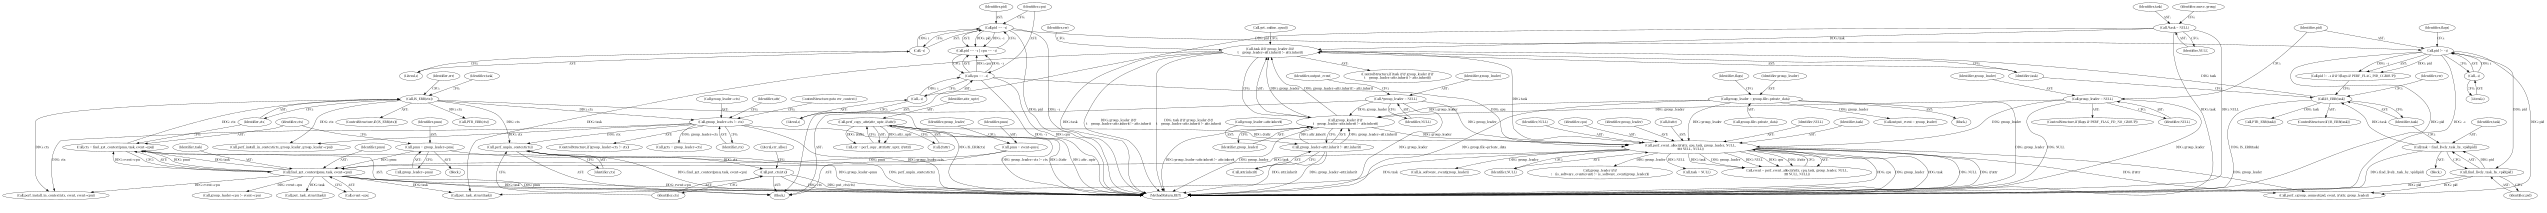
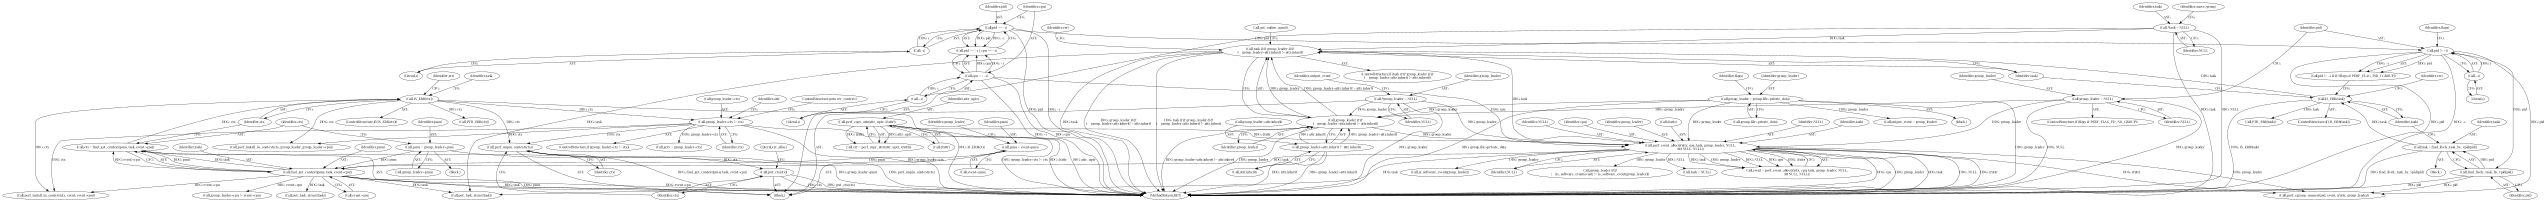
  digraph {
    fontname="Playfair Display"
    node [fontname="Playfair Display"]
    edge [fontname="Playfair Display"]
    n1 [label="(Call,perf_unpin_context(ctx))"]
    n2 [label="(Call,put_ctx(ctx))"]
    n3 [label="(Identifier,ctx)"]
    n4 [label="(MethodReturn,RET)"]
    n5 [label="(Block,)"]
    n6 [label="(Identifier,ctx)"]
    n7 [label="(Call,IS_ERR(ctx))"]
    n8 [label="(Call,group_leader->ctx != ctx)"]
    n9 [label="(Call,perf_install_in_context(ctx, event, event->cpu))"]
    n10 [label="(ControlStructure,if (IS_ERR(ctx)))"]
    n11 [label="(Call,PTR_ERR(ctx))"]
    n12 [label="(Call,perf_install_in_context(ctx, group_leader, group_leader->cpu))"]
    n13 [label="(Identifier,ctx)"]
    n14 [label="(ControlStructure,if (group_leader->ctx != ctx))"]
    n15 [label="(Call,gctx = group_leader->ctx)"]
    n16 [label="(Identifier,ctx)"]
    n17 [label="(Call,ctx = find_get_context(pmu, task, event->cpu))"]
    n18 [label="(Call,find_get_context(pmu, task, event->cpu))"]
    n19 [label="(Call,put_task_struct(task))"]
    n20 [label="(Call,group_leader->cpu != event->cpu)"]
    n21 [label="(Call,put_task_struct(task))"]
    n22 [label="(Call,event->cpu)"]
    n23 [label="(Call,pmu = group_leader->pmu)"]
    n24 [label="(Call,group_leader->pmu)"]
    n25 [label="(Block,)"]
    n26 [label="(Call,pmu = event->pmu)"]
+   n27 [label="(Call,event->pmu)"]
    n28 [label="(Call,perf_event_alloc(&attr, cpu, task, group_leader, NULL,\n\t\t\t\t NULL, NULL))"]
    n29 [label="(Identifier,NULL)"]
    n30 [label="(Call,group_leader &&\n\t    (is_software_event(event) != is_software_event(group_leader)))"]
    n31 [label="(Call,task = NULL)"]
    n32 [label="(Call,event = perf_event_alloc(&attr, cpu, task, group_leader, NULL,\n\t\t\t\t NULL, NULL))"]
    n33 [label="(Call,is_software_event(group_leader))"]
    n34 [label="(Call,perf_cgroup_connect(pid, event, &attr, group_leader))"]
    n35 [label="(Call,perf_copy_attr(attr_uptr, &attr))"]
    n36 [label="(Call,err = perf_copy_attr(attr_uptr, &attr))"]
    n37 [label="(Call,&attr)"]
    n38 [label="(Call,cpu == -1)"]
    n39 [label="(Call,-1)"]
    n40 [label="(Call,pid == -1 || cpu == -1)"]
    n41 [label="(Literal,1)"]
    n42 [label="(Call,pid == -1)"]
    n43 [label="(Call,task && group_leader &&\n\t    group_leader->attr.inherit != attr.inherit)"]
    n44 [label="(Call,group_leader &&\n\t    group_leader->attr.inherit != attr.inherit)"]
    n45 [label="(Identifier,task)"]
    n46 [label="(ControlStructure,if (task && group_leader &&\n\t    group_leader->attr.inherit != attr.inherit))"]
    n47 [label="(Call,group_leader->attr.inherit != attr.inherit)"]
    n48 [label="(Identifier,group_leader)"]
    n49 [label="(Call,IS_ERR(task))"]
    n50 [label="(Call,PTR_ERR(task))"]
    n51 [label="(Identifier,task)"]
    n52 [label="(ControlStructure,if (IS_ERR(task)))"]
    n53 [label="(Call,task = find_lively_task_by_vpid(pid))"]
    n54 [label="(Call,find_lively_task_by_vpid(pid))"]
    n55 [label="(Block,)"]
    n56 [label="(Identifier,pid)"]
    n57 [label="(Call,pid != -1)"]
    n58 [label="(Call,-1)"]
    n59 [label="(Call,pid != -1 && !(flags & PERF_FLAG_PID_CGROUP))"]
    n60 [label="(Literal,1)"]
    n61 [label="(Call,-1)"]
    n62 [label="(Literal,1)"]
    n63 [label="(Call,*task = NULL)"]
    n64 [label="(Identifier,NULL)"]
    n65 [label="(Call,attr.inherit)"]
    n66 [label="(Call,group_leader = NULL)"]
    n67 [label="(ControlStructure,if (flags & PERF_FLAG_FD_NO_GROUP))"]
    n68 [label="(Identifier,NULL)"]
    n69 [label="(Call,*group_leader = NULL)"]
    n70 [label="(Identifier,NULL)"]
    n71 [label="(Call,group_leader = group.file->private_data)"]
    n72 [label="(Block,)"]
    n73 [label="(Call,group.file->private_data)"]
    n74 [label="(Call,output_event = group_leader)"]
    n75 [label="(Identifier,NULL)"]
    n76 [label="(Identifier,attr_uptr)"]
    n77 [label="(Identifier,err)"]
    n78 [label="(Identifier,err)"]
    n79 [label="(Identifier,pmu)"]
    n80 [label="(Identifier,flags)"]
    n81 [label="(Identifier,cpu)"]
    n82 [label="(Identifier,pmu)"]
    n83 [label="(Identifier,move_group)"]
    n84 [label="(Identifier,group_leader)"]
    n85 [label="(Identifier,err)"]
    n86 [label="(Call,group_leader->ctx)"]
    n87 [label="(Identifier,pid)"]
    n88 [label="(Identifier,task)"]
    n89 [label="(Identifier,attr)"]
    n90 [label="(Identifier,group_leader)"]
    n91 [label="(Identifier,task)"]
    n92 [label="(Identifier,pid)"]
    n93 [label="(Call,group_leader->attr.inherit)"]
    n94 [label="(Identifier,ctx)"]
    n95 [label="(Call,get_online_cpus())"]
    n96 [label="(Identifier,flags)"]
    n97 [label="(Identifier,group_leader)"]
    n98 [label="(Identifier,task)"]
    n99 [label="(Call,&attr)"]
    n100 [label="(Literal,err_alloc:)"]
    n101 [label="(Identifier,cpu)"]
    n102 [label="(Identifier,NULL)"]
    n103 [label="(Identifier,group_leader)"]
    n104 [label="(Identifier,task)"]
    n105 [label="(Identifier,task)"]
    n106 [label="(ControlStructure,goto err_context;)"]
    n107 [label="(Identifier,pmu)"]
    n108 [label="(Identifier,output_event)"]
    n109 [label="(Identifier,group_leader)"]
    n1 -> n2 [label="DDG: ctx"]
    n1 -> n3 [label="CFG: "]
    n1 -> n4 [label="DDG: perf_unpin_context(ctx)"]
    n1 -> n5 [label="AST: "]
    n2 -> n4 [label="DDG: ctx"]
    n2 -> n4 [label="DDG: put_ctx(ctx)"]
    n2 -> n5 [label="AST: "]
    n2 -> n6 [label="CFG: "]
    n3 -> n1 [label="AST: "]
    n6 -> n1 [label="CFG: "]
    n6 -> n2 [label="AST: "]
    n7 -> n1 [label="DDG: ctx"]
    n7 -> n4 [label="DDG: IS_ERR(ctx)"]
    n7 -> n8 [label="DDG: ctx"]
    n7 -> n9 [label="DDG: ctx"]
    n7 -> n10 [label="AST: "]
    n7 -> n11 [label="DDG: ctx"]
    n7 -> n12 [label="DDG: ctx"]
    n7 -> n13 [label="CFG: "]
    n8 -> n1 [label="DDG: ctx"]
    n8 -> n4 [label="DDG: group_leader->ctx"]
    n8 -> n4 [label="DDG: group_leader->ctx != ctx"]
    n8 -> n9 [label="DDG: ctx"]
    n8 -> n12 [label="DDG: ctx"]
    n8 -> n14 [label="AST: "]
    n8 -> n15 [label="DDG: group_leader->ctx"]
    n8 -> n16 [label="CFG: "]
    n13 -> n7 [label="AST: "]
    n13 -> n17 [label="CFG: "]
    n16 -> n8 [label="AST: "]
    n17 -> n4 [label="DDG: find_get_context(pmu, task, event->cpu)"]
    n17 -> n5 [label="AST: "]
    n17 -> n7 [label="DDG: ctx"]
    n17 -> n18 [label="CFG: "]
    n18 -> n4 [label="DDG: event->cpu"]
    n18 -> n4 [label="DDG: task"]
    n18 -> n4 [label="DDG: pmu"]
    n18 -> n9 [label="DDG: event->cpu"]
    n18 -> n17 [label="AST: "]
    n18 -> n17 [label="DDG: pmu"]
    n18 -> n17 [label="DDG: task"]
    n18 -> n17 [label="DDG: event->cpu"]
    n18 -> n19 [label="DDG: task"]
    n18 -> n20 [label="DDG: event->cpu"]
    n18 -> n21 [label="DDG: task"]
    n18 -> n22 [label="CFG: "]
    n22 -> n18 [label="AST: "]
    n23 -> n4 [label="DDG: group_leader->pmu"]
    n23 -> n18 [label="DDG: pmu"]
    n23 -> n24 [label="CFG: "]
    n23 -> n25 [label="AST: "]
    n24 -> n23 [label="AST: "]
    n26 -> n5 [label="AST: "]
    n26 -> n18 [label="DDG: pmu"]
+   n26 -> n27 [label="CFG: "]
+   n27 -> n26 [label="AST: "]
    n28 -> n4 [label="DDG: NULL"]
    n28 -> n4 [label="DDG: &attr"]
    n28 -> n4 [label="DDG: cpu"]
    n28 -> n4 [label="DDG: group_leader"]
    n28 -> n4 [label="DDG: task"]
    n28 -> n18 [label="DDG: task"]
    n28 -> n19 [label="DDG: task"]
    n28 -> n29 [label="CFG: "]
    n28 -> n30 [label="DDG: group_leader"]
    n28 -> n31 [label="DDG: NULL"]
    n28 -> n32 [label="AST: "]
    n28 -> n32 [label="DDG: task"]
    n28 -> n32 [label="DDG: group_leader"]
    n28 -> n32 [label="DDG: NULL"]
    n28 -> n32 [label="DDG: cpu"]
    n28 -> n32 [label="DDG: &attr"]
    n28 -> n33 [label="DDG: group_leader"]
    n28 -> n34 [label="DDG: &attr"]
    n28 -> n34 [label="DDG: group_leader"]
    n29 -> n28 [label="AST: "]
    n32 -> n28 [label="CFG: "]
    n35 -> n4 [label="DDG: &attr"]
    n35 -> n4 [label="DDG: attr_uptr"]
    n35 -> n28 [label="DDG: &attr"]
    n35 -> n36 [label="AST: "]
    n35 -> n36 [label="DDG: attr_uptr"]
    n35 -> n36 [label="DDG: &attr"]
    n35 -> n37 [label="CFG: "]
    n36 -> n35 [label="CFG: "]
    n37 -> n35 [label="AST: "]
    n38 -> n4 [label="DDG: cpu"]
    n38 -> n4 [label="DDG: -1"]
    n38 -> n28 [label="DDG: cpu"]
    n38 -> n39 [label="CFG: "]
    n38 -> n40 [label="AST: "]
    n38 -> n40 [label="DDG: cpu"]
    n38 -> n40 [label="DDG: -1"]
    n39 -> n38 [label="AST: "]
    n39 -> n38 [label="DDG: 1"]
    n39 -> n41 [label="CFG: "]
    n40 -> n38 [label="CFG: "]
    n40 -> n42 [label="CFG: "]
    n41 -> n39 [label="AST: "]
    n42 -> n4 [label="DDG: pid"]
    n42 -> n4 [label="DDG: -1"]
    n42 -> n40 [label="AST: "]
    n42 -> n40 [label="DDG: pid"]
    n42 -> n40 [label="DDG: -1"]
    n42 -> n57 [label="DDG: pid"]
    n42 -> n61 [label="CFG: "]
    n43 -> n4 [label="DDG: task"]
    n43 -> n4 [label="DDG: group_leader &&\n\t    group_leader->attr.inherit != attr.inherit"]
    n43 -> n4 [label="DDG: task && group_leader &&\n\t    group_leader->attr.inherit != attr.inherit"]
    n43 -> n19 [label="DDG: task"]
    n43 -> n28 [label="DDG: task"]
    n43 -> n44 [label="CFG: "]
    n43 -> n45 [label="CFG: "]
    n43 -> n46 [label="AST: "]
    n44 -> n4 [label="DDG: group_leader->attr.inherit != attr.inherit"]
    n44 -> n4 [label="DDG: group_leader"]
    n44 -> n28 [label="DDG: group_leader"]
    n44 -> n43 [label="AST: "]
    n44 -> n43 [label="DDG: group_leader"]
    n44 -> n43 [label="DDG: group_leader->attr.inherit != attr.inherit"]
    n44 -> n47 [label="CFG: "]
    n44 -> n48 [label="CFG: "]
    n45 -> n43 [label="AST: "]
    n45 -> n49 [label="CFG: "]
    n47 -> n4 [label="DDG: group_leader->attr.inherit"]
    n47 -> n4 [label="DDG: attr.inherit"]
    n47 -> n44 [label="AST: "]
    n47 -> n44 [label="DDG: group_leader->attr.inherit"]
    n47 -> n44 [label="DDG: attr.inherit"]
    n47 -> n65 [label="CFG: "]
    n48 -> n44 [label="AST: "]
    n49 -> n4 [label="DDG: IS_ERR(task)"]
    n49 -> n43 [label="DDG: task"]
    n49 -> n50 [label="DDG: task"]
    n49 -> n51 [label="CFG: "]
    n49 -> n52 [label="AST: "]
    n51 -> n49 [label="AST: "]
    n51 -> n53 [label="CFG: "]
    n53 -> n4 [label="DDG: find_lively_task_by_vpid(pid)"]
    n53 -> n49 [label="DDG: task"]
    n53 -> n54 [label="CFG: "]
    n53 -> n55 [label="AST: "]
    n54 -> n4 [label="DDG: pid"]
    n54 -> n34 [label="DDG: pid"]
    n54 -> n53 [label="AST: "]
    n54 -> n53 [label="DDG: pid"]
    n54 -> n56 [label="CFG: "]
    n56 -> n54 [label="AST: "]
    n57 -> n4 [label="DDG: -1"]
    n57 -> n4 [label="DDG: pid"]
    n57 -> n34 [label="DDG: pid"]
    n57 -> n54 [label="DDG: pid"]
    n57 -> n58 [label="CFG: "]
    n57 -> n59 [label="AST: "]
    n57 -> n59 [label="DDG: pid"]
    n57 -> n59 [label="DDG: -1"]
    n58 -> n57 [label="AST: "]
    n58 -> n57 [label="DDG: 1"]
    n58 -> n60 [label="CFG: "]
    n59 -> n49 [label="CFG: "]
    n60 -> n58 [label="AST: "]
    n61 -> n42 [label="AST: "]
    n61 -> n42 [label="DDG: 1"]
    n61 -> n62 [label="CFG: "]
    n62 -> n61 [label="AST: "]
    n63 -> n4 [label="DDG: task"]
    n63 -> n4 [label="DDG: NULL"]
    n63 -> n5 [label="AST: "]
    n63 -> n43 [label="DDG: task"]
    n63 -> n64 [label="CFG: "]
    n64 -> n63 [label="AST: "]
    n65 -> n47 [label="AST: "]
    n66 -> n4 [label="DDG: NULL"]
    n66 -> n4 [label="DDG: group_leader"]
    n66 -> n28 [label="DDG: group_leader"]
    n66 -> n44 [label="DDG: group_leader"]
    n66 -> n67 [label="AST: "]
    n66 -> n68 [label="CFG: "]
    n68 -> n66 [label="AST: "]
    n69 -> n4 [label="DDG: group_leader"]
    n69 -> n5 [label="AST: "]
    n69 -> n28 [label="DDG: group_leader"]
    n69 -> n44 [label="DDG: group_leader"]
    n69 -> n70 [label="CFG: "]
    n70 -> n69 [label="AST: "]
    n71 -> n4 [label="DDG: group.file->private_data"]
    n71 -> n4 [label="DDG: group_leader"]
    n71 -> n28 [label="DDG: group_leader"]
    n71 -> n44 [label="DDG: group_leader"]
    n71 -> n72 [label="AST: "]
+   n71 -> n73 [label="CFG: "]
    n71 -> n74 [label="DDG: group_leader"]
    n73 -> n71 [label="AST: "]
    n75 -> n28 [label="AST: "]
    n76 -> n35 [label="AST: "]
    n77 -> n43 [label="CFG: "]
    n78 -> n49 [label="CFG: "]
    n79 -> n26 [label="AST: "]
    n80 -> n71 [label="CFG: "]
    n81 -> n28 [label="AST: "]
    n82 -> n18 [label="AST: "]
    n83 -> n63 [label="CFG: "]
    n84 -> n26 [label="CFG: "]
    n85 -> n7 [label="CFG: "]
    n86 -> n8 [label="AST: "]
    n87 -> n42 [label="AST: "]
    n88 -> n7 [label="CFG: "]
    n89 -> n8 [label="CFG: "]
    n90 -> n28 [label="AST: "]
    n91 -> n18 [label="AST: "]
    n92 -> n57 [label="AST: "]
    n92 -> n66 [label="CFG: "]
    n93 -> n47 [label="AST: "]
    n94 -> n17 [label="AST: "]
    n94 -> n23 [label="CFG: "]
    n95 -> n43 [label="CFG: "]
    n96 -> n57 [label="CFG: "]
    n97 -> n69 [label="AST: "]
    n98 -> n53 [label="AST: "]
    n99 -> n28 [label="AST: "]
    n100 -> n2 [label="CFG: "]
    n101 -> n38 [label="AST: "]
    n101 -> n42 [label="CFG: "]
    n102 -> n28 [label="AST: "]
    n103 -> n66 [label="AST: "]
    n104 -> n28 [label="AST: "]
    n105 -> n63 [label="AST: "]
    n106 -> n8 [label="CFG: "]
    n107 -> n23 [label="AST: "]
    n108 -> n69 [label="CFG: "]
    n109 -> n71 [label="AST: "]
  }
